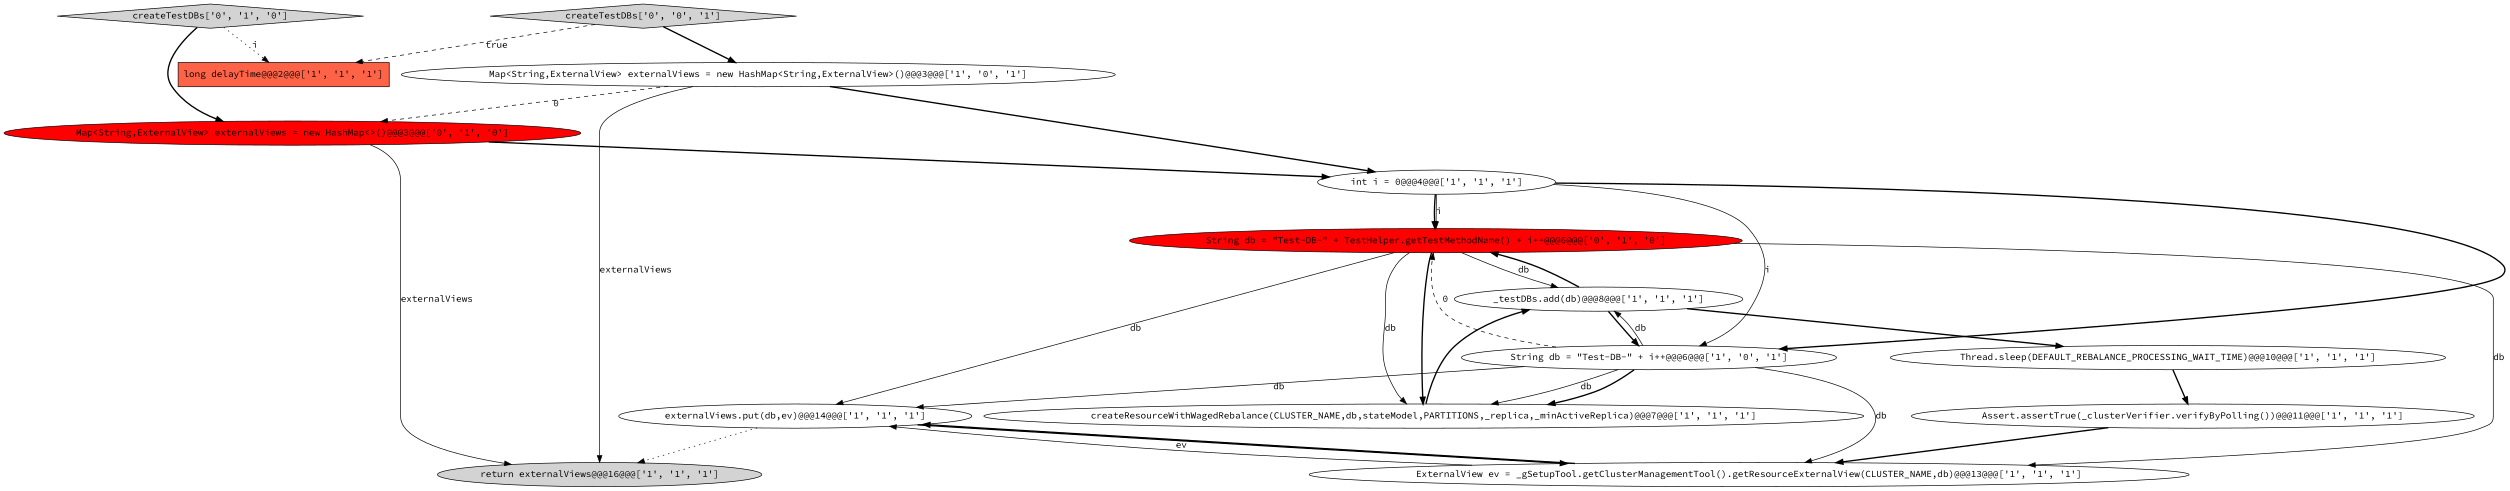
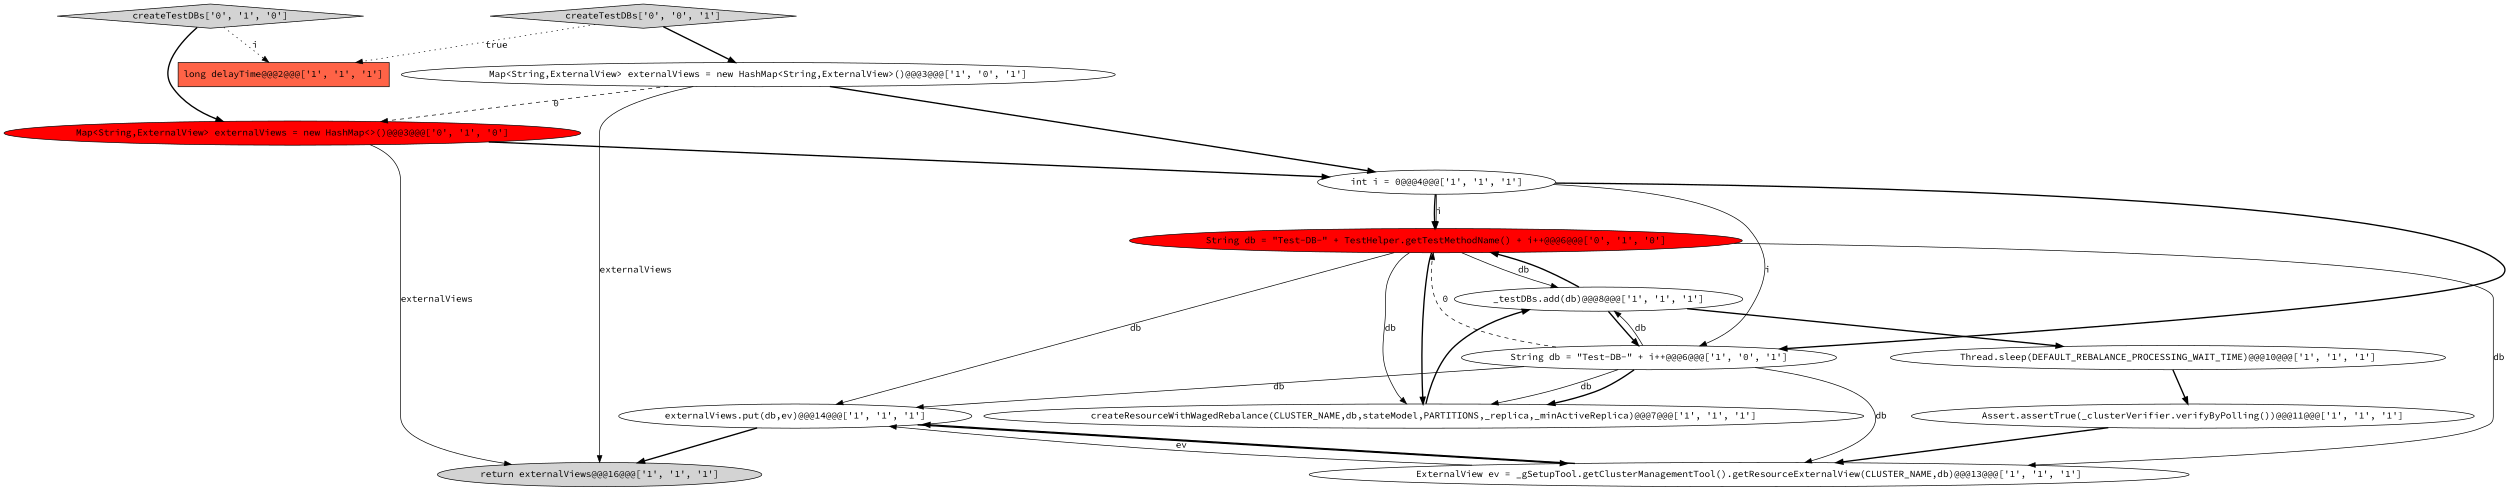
  digraph {
    fontname="Source Code Pro"
    node [fillcolor=white fontname="Source Code Pro" shape=ellipse style=filled]
    edge [fontname="Source Code Pro" style=bold]
    n1 [label="externalViews.put(db,ev)@@@14@@@['1', '1', '1']"]
    n2 [label="ExternalView ev = _gSetupTool.getClusterManagementTool().getResourceExternalView(CLUSTER_NAME,db)@@@13@@@['1', '1', '1']"]
    n3 [fillcolor=lightgray label="return externalViews@@@16@@@['1', '1', '1']"]
    n4 [label="_testDBs.add(db)@@@8@@@['1', '1', '1']"]
    n5 [fillcolor=red label="String db = \"Test-DB-\" + TestHelper.getTestMethodName() + i++@@@6@@@['0', '1', '0']"]
    n6 [label="String db = \"Test-DB-\" + i++@@@6@@@['1', '0', '1']"]
    n7 [label="Thread.sleep(DEFAULT_REBALANCE_PROCESSING_WAIT_TIME)@@@10@@@['1', '1', '1']"]
    n8 [label="createResourceWithWagedRebalance(CLUSTER_NAME,db,stateModel,PARTITIONS,_replica,_minActiveReplica)@@@7@@@['1', '1', '1']"]
    n9 [label="Assert.assertTrue(_clusterVerifier.verifyByPolling())@@@11@@@['1', '1', '1']"]
    n10 [label="Map<String,ExternalView> externalViews = new HashMap<String,ExternalView>()@@@3@@@['1', '0', '1']"]
    n11 [fillcolor=red label="Map<String,ExternalView> externalViews = new HashMap<>()@@@3@@@['0', '1', '0']"]
    n12 [label="int i = 0@@@4@@@['1', '1', '1']"]
    n13 [fillcolor=tomato label="long delayTime@@@2@@@['1', '1', '1']" shape=box]
    n14 [fillcolor=lightgray label="createTestDBs['0', '0', '1']" shape=diamond]
    n15 [fillcolor=lightgray label="createTestDBs['0', '1', '0']" shape=diamond]
    n1 -> n2
-   n1 -> n3 [style=dotted]
+   n1 -> n3
    n2 -> n1
    n2 -> n1 [label=ev style=solid]
    n4 -> n5
    n4 -> n6
    n4 -> n7
    n5 -> n1 [label=db style=solid]
    n5 -> n2 [label=db style=solid]
    n5 -> n4 [label=db style=solid]
    n5 -> n8 [label=db style=solid]
    n5 -> n8
    n6 -> n1 [label=db style=solid]
    n6 -> n2 [label=db style=solid]
    n6 -> n4 [label=db style=solid]
    n6 -> n5 [label=0 style=dashed]
    n6 -> n8 [label=db style=solid]
    n6 -> n8
    n7 -> n9
    n8 -> n4
    n9 -> n2
    n10 -> n3 [label=externalViews style=solid]
    n10 -> n11 [label=0 style=dashed]
    n10 -> n12
    n11 -> n3 [label=externalViews style=solid]
    n11 -> n12
    n12 -> n5 [label=i style=solid]
    n12 -> n5
    n12 -> n6
    n12 -> n6 [label=i style=solid]
    n14 -> n10
-   n14 -> n13 [label=true style=dashed]
+   n14 -> n13 [label=true style=dotted]
    n15 -> n11
    n15 -> n13 [label=i style=dotted]
  }
